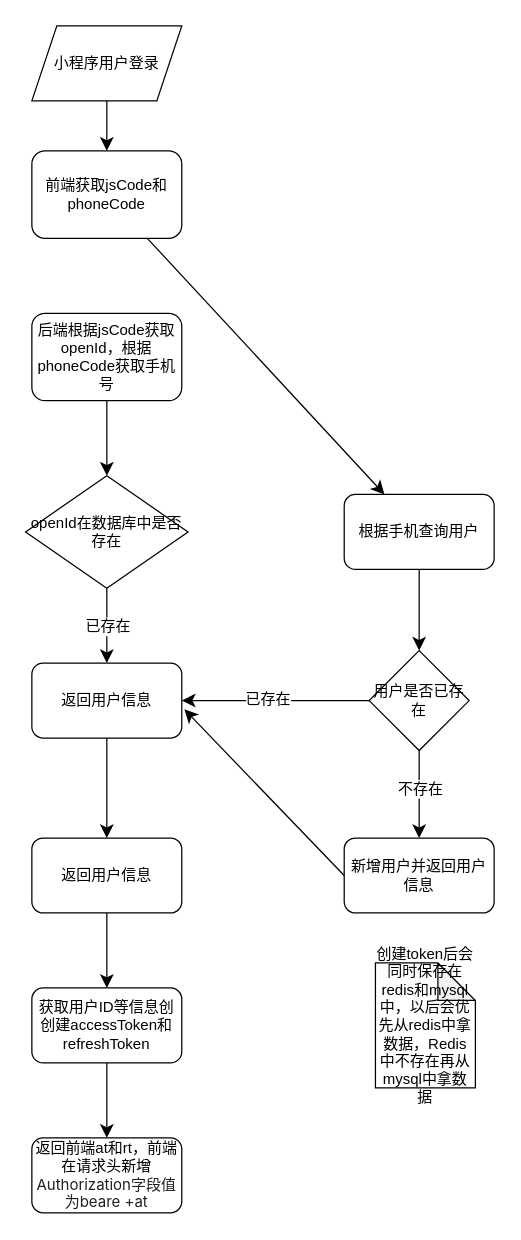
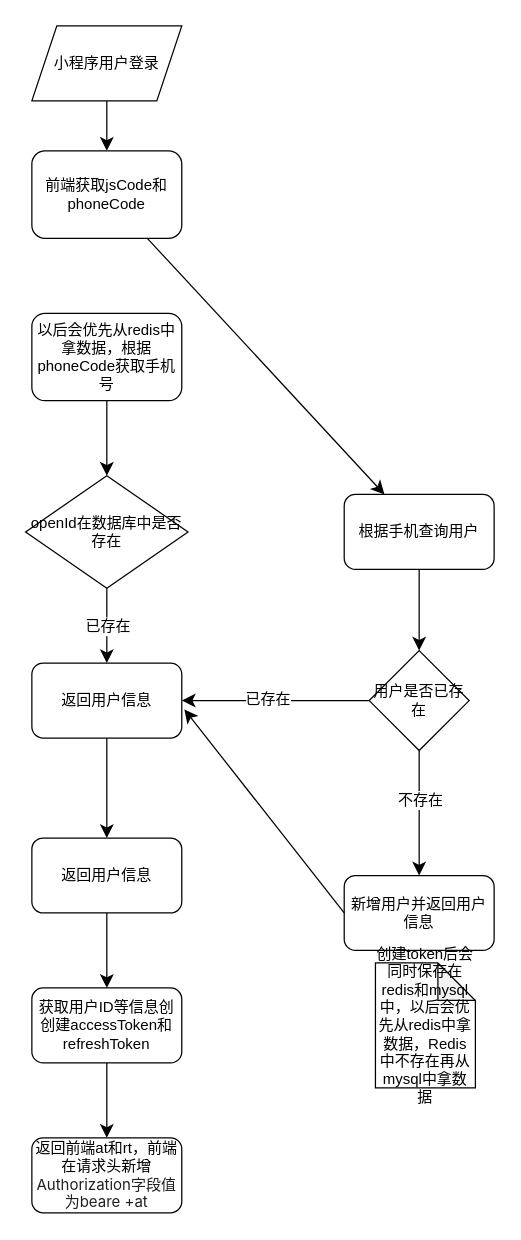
  <mxCell id="0" />
  <mxCell id="1" parent="0" />
  <mxCell id="2" value="" style="edgeStyle=none;curved=1;rounded=0;orthogonalLoop=1;jettySize=auto;html=1;fontSize=12;startSize=8;endSize=8;" edge="1" parent="1" source="3" target="15"><mxGeometry relative="1" as="geometry" /></mxCell>
  <mxCell id="3" value="前端获取jsCode和phoneCode" style="rounded=1;whiteSpace=wrap;html=1;fontSize=12;glass=0;strokeWidth=1;shadow=0;" parent="1" vertex="1"><mxGeometry x="25" y="120" width="120" height="70" as="geometry" /></mxCell>
  <mxCell id="4" value="" style="edgeStyle=none;curved=1;rounded=0;orthogonalLoop=1;jettySize=auto;html=1;fontSize=12;startSize=8;endSize=8;" edge="1" parent="1" source="5" target="3"><mxGeometry relative="1" as="geometry" /></mxCell>
  <mxCell id="5" value="小程序用户登录" style="shape=parallelogram;perimeter=parallelogramPerimeter;whiteSpace=wrap;html=1;fixedSize=1;" vertex="1" parent="1"><mxGeometry x="25" y="20" width="120" height="60" as="geometry" /></mxCell>
  <mxCell id="6" value="" style="edgeStyle=none;curved=1;rounded=0;orthogonalLoop=1;jettySize=auto;html=1;fontSize=12;startSize=8;endSize=8;" edge="1" parent="1" source="7"><mxGeometry relative="1" as="geometry"><mxPoint x="85" y="380" as="targetPoint" /></mxGeometry></mxCell>
- <mxCell id="7" value="后端根据jsCode获取openId，根据phoneCode获取手机号" style="rounded=1;whiteSpace=wrap;html=1;fontSize=12;glass=0;strokeWidth=1;shadow=0;" vertex="1" parent="1"><mxGeometry x="25" y="250" width="120" height="70" as="geometry" /></mxCell>
+ <mxCell id="7" value="以后会优先从redis中拿数据，根据phoneCode获取手机号" style="rounded=1;whiteSpace=wrap;html=1;fontSize=12;glass=0;strokeWidth=1;shadow=0;" vertex="1" parent="1"><mxGeometry x="25" y="250" width="120" height="70" as="geometry" /></mxCell>
  <mxCell id="8" value="" style="edgeStyle=none;curved=1;rounded=0;orthogonalLoop=1;jettySize=auto;html=1;fontSize=12;startSize=8;endSize=8;" edge="1" parent="1" source="10" target="13"><mxGeometry relative="1" as="geometry" /></mxCell>
  <mxCell id="9" value="已存在" style="edgeLabel;html=1;align=center;verticalAlign=middle;resizable=0;points=[];fontSize=12;" vertex="1" connectable="0" parent="8"><mxGeometry x="-0.433" relative="1" as="geometry"><mxPoint y="13" as="offset" /></mxGeometry></mxCell>
  <mxCell id="10" value="openId在数据库中是否存在" style="rhombus;whiteSpace=wrap;html=1;" vertex="1" parent="1"><mxGeometry x="20" y="380" width="130" height="90" as="geometry" /></mxCell>
  <mxCell id="11" style="edgeStyle=none;curved=1;rounded=0;orthogonalLoop=1;jettySize=auto;html=1;exitX=1;exitY=1;exitDx=0;exitDy=0;fontSize=12;startSize=8;endSize=8;" edge="1" parent="1" source="10" target="10"><mxGeometry relative="1" as="geometry" /></mxCell>
  <mxCell id="12" value="" style="edgeStyle=none;curved=1;rounded=0;orthogonalLoop=1;jettySize=auto;html=1;fontSize=12;startSize=8;endSize=8;" edge="1" parent="1" source="13" target="24"><mxGeometry relative="1" as="geometry" /></mxCell>
  <mxCell id="13" value="返回用户信息" style="rounded=1;whiteSpace=wrap;html=1;" vertex="1" parent="1"><mxGeometry x="25" y="530" width="120" height="60" as="geometry" /></mxCell>
  <mxCell id="14" style="edgeStyle=none;curved=1;rounded=0;orthogonalLoop=1;jettySize=auto;html=1;entryX=0.5;entryY=0;entryDx=0;entryDy=0;fontSize=12;startSize=8;endSize=8;" edge="1" parent="1" source="15" target="20"><mxGeometry relative="1" as="geometry" /></mxCell>
  <mxCell id="15" value="根据手机查询用户" style="rounded=1;whiteSpace=wrap;html=1;" vertex="1" parent="1"><mxGeometry x="275" y="395" width="120" height="60" as="geometry" /></mxCell>
  <mxCell id="16" style="edgeStyle=none;curved=1;rounded=0;orthogonalLoop=1;jettySize=auto;html=1;entryX=1;entryY=0.5;entryDx=0;entryDy=0;fontSize=12;startSize=8;endSize=8;" edge="1" parent="1" source="20" target="13"><mxGeometry relative="1" as="geometry" /></mxCell>
  <mxCell id="17" value="已存在" style="edgeLabel;html=1;align=center;verticalAlign=middle;resizable=0;points=[];fontSize=12;" vertex="1" connectable="0" parent="16"><mxGeometry x="0.093" y="-2" relative="1" as="geometry"><mxPoint as="offset" /></mxGeometry></mxCell>
  <mxCell id="18" value="" style="edgeStyle=none;curved=1;rounded=0;orthogonalLoop=1;jettySize=auto;html=1;fontSize=12;startSize=8;endSize=8;" edge="1" parent="1" source="20" target="21"><mxGeometry relative="1" as="geometry" /></mxCell>
  <mxCell id="19" value="不存在" style="edgeLabel;html=1;align=center;verticalAlign=middle;resizable=0;points=[];fontSize=12;" vertex="1" connectable="0" parent="18"><mxGeometry x="-0.4" relative="1" as="geometry"><mxPoint y="9" as="offset" /></mxGeometry></mxCell>
  <mxCell id="20" value="用户是否已存在" style="rhombus;whiteSpace=wrap;html=1;" vertex="1" parent="1"><mxGeometry x="295" y="520" width="80" height="80" as="geometry" /></mxCell>
- <mxCell id="21" value="新增用户并返回用户信息" style="rounded=1;whiteSpace=wrap;html=1;" vertex="1" parent="1"><mxGeometry x="275" y="670" width="120" height="60" as="geometry" /></mxCell>
+ <mxCell id="21" value="新增用户并返回用户信息" style="rounded=1;whiteSpace=wrap;html=1;" vertex="1" parent="1"><mxGeometry x="275" y="700" width="120" height="60" as="geometry" /></mxCell>
  <mxCell id="22" style="edgeStyle=none;curved=1;rounded=0;orthogonalLoop=1;jettySize=auto;html=1;exitX=0;exitY=0.5;exitDx=0;exitDy=0;entryX=1.017;entryY=0.617;entryDx=0;entryDy=0;entryPerimeter=0;fontSize=12;startSize=8;endSize=8;" edge="1" parent="1" source="21" target="13"><mxGeometry relative="1" as="geometry" /></mxCell>
  <mxCell id="23" value="" style="edgeStyle=none;curved=1;rounded=0;orthogonalLoop=1;jettySize=auto;html=1;fontSize=12;startSize=8;endSize=8;" edge="1" parent="1" source="24" target="26"><mxGeometry relative="1" as="geometry" /></mxCell>
  <mxCell id="24" value="返回用户信息" style="rounded=1;whiteSpace=wrap;html=1;" vertex="1" parent="1"><mxGeometry x="25" y="670" width="120" height="60" as="geometry" /></mxCell>
  <mxCell id="25" value="" style="edgeStyle=none;curved=1;rounded=0;orthogonalLoop=1;jettySize=auto;html=1;fontSize=12;startSize=8;endSize=8;" edge="1" parent="1" source="26" target="27"><mxGeometry relative="1" as="geometry" /></mxCell>
  <mxCell id="26" value="获取用户ID等信息创创建accessToken和refreshToken" style="rounded=1;whiteSpace=wrap;html=1;" vertex="1" parent="1"><mxGeometry x="25" y="790" width="120" height="60" as="geometry" /></mxCell>
  <mxCell id="27" value="返回前端at和rt，前端在请求头新增&lt;span style=&quot;color: rgb(33, 33, 33); font-family: Inter, system-ui, -apple-system, BlinkMacSystemFont, &amp;quot;Segoe UI&amp;quot;, Roboto, Oxygen, Ubuntu, Cantarell, &amp;quot;Fira Sans&amp;quot;, &amp;quot;Droid Sans&amp;quot;, Helvetica, Arial, sans-serif; text-align: left; white-space-collapse: preserve; background-color: rgb(255, 255, 255);&quot;&gt;Authorization字段值为beare +at&lt;/span&gt;" style="rounded=1;whiteSpace=wrap;html=1;" vertex="1" parent="1"><mxGeometry x="25" y="910" width="120" height="60" as="geometry" /></mxCell>
  <mxCell id="28" value="创建token后会同时保存在redis和mysql中，以后会优先从redis中拿数据，Redis中不存在再从mysql中拿数据" style="shape=note;whiteSpace=wrap;html=1;backgroundOutline=1;darkOpacity=0.05;" vertex="1" parent="1"><mxGeometry x="300" y="770" width="80" height="100" as="geometry" /></mxCell>
